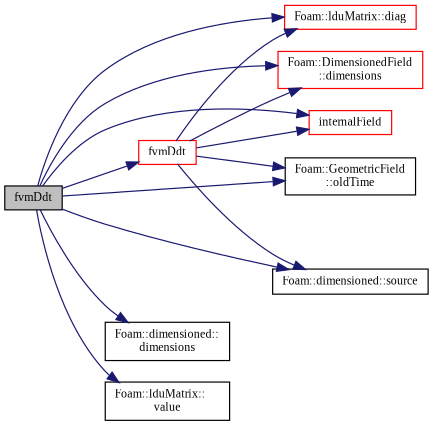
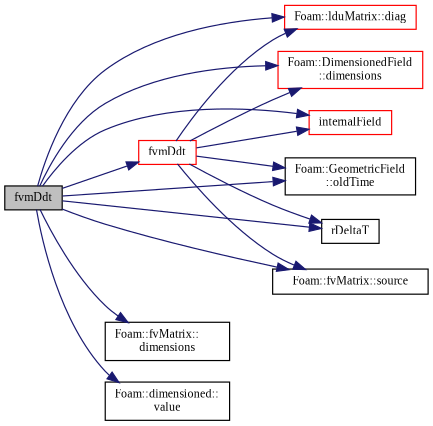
  digraph {
    fontname="Liberation Serif"
    rankdir=LR
    node [color=black fontname="Liberation Serif" fontsize=10 shape=record]
    edge [color=midnightblue fontname="Liberation Serif" fontsize=10 labelfontname=FreeSans labelfontsize=10 style=solid]
    n1 [fillcolor=grey75 fontcolor=black height=0.2 label=fvmDdt style=filled width=0.4]
    n2 [color=red height=0.2 label="Foam::lduMatrix::diag" width=0.4]
-   n3 [height=0.2 label="Foam::dimensioned::\ldimensions" width=0.4]
+   n3 [height=0.2 label="Foam::fvMatrix::\ldimensions" width=0.4]
    n4 [color=red height=0.2 label="Foam::DimensionedField\l::dimensions" width=0.4]
    n5 [color=red height=0.2 label=fvmDdt width=0.4]
    n6 [color=red height=0.2 label=internalField width=0.4]
    n7 [height=0.2 label="Foam::GeometricField\l::oldTime" width=0.4]
-   n9 [height=0.2 label="Foam::dimensioned::source" width=0.4]
-   n10 [height=0.2 label="Foam::lduMatrix::\lvalue" width=0.4]
+   n8 [height=0.2 label=rDeltaT width=0.4]
+   n9 [height=0.2 label="Foam::fvMatrix::source" width=0.4]
+   n10 [height=0.2 label="Foam::dimensioned::\lvalue" width=0.4]
    n1 -> n2
    n1 -> n3
    n1 -> n4
    n1 -> n5
    n1 -> n6
    n1 -> n7
+   n1 -> n8
    n1 -> n9
    n1 -> n10
    n5 -> n2
    n5 -> n4
    n5 -> n6
    n5 -> n7
+   n5 -> n8
    n5 -> n9
  }
